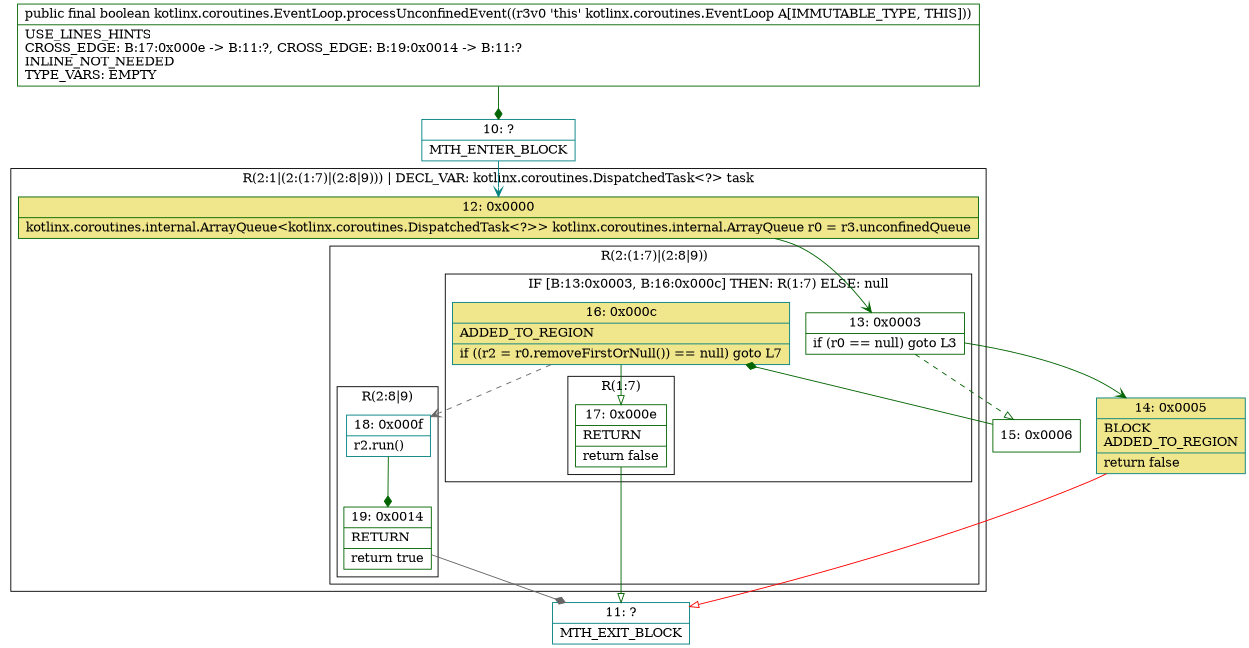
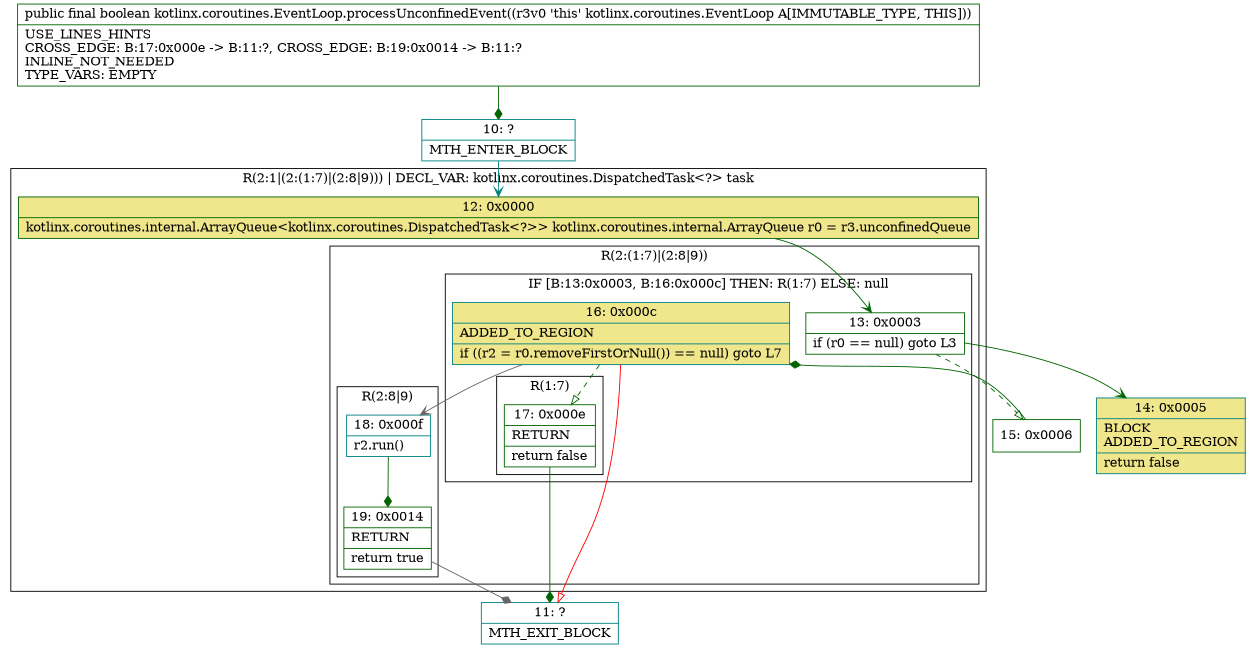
  digraph {
    node [color=darkgreen fillcolor=white shape=record style=filled]
    edge [arrowhead=onormal color=darkgreen]
    n1 [label="{17\:\ 0x000e|RETURN\l|return false\l}"]
    n2 [label="{13\:\ 0x0003|if (r0 == null) goto L3\l}"]
    n3 [color=teal fillcolor=khaki label="{16\:\ 0x000c|ADDED_TO_REGION\l|if ((r2 = r0.removeFirstOrNull()) == null) goto L7\l}"]
    n4 [color=teal label="{18\:\ 0x000f|r2.run()\l}"]
    n5 [label="{19\:\ 0x0014|RETURN\l|return true\l}"]
    n6 [fillcolor=khaki label="{12\:\ 0x0000|kotlinx.coroutines.internal.ArrayQueue\<kotlinx.coroutines.DispatchedTask\<?\>\> kotlinx.coroutines.internal.ArrayQueue r0 = r3.unconfinedQueue\l}"]
    n7 [color=teal label="{11\:\ ?|MTH_EXIT_BLOCK\l}"]
    n8 [color=teal fillcolor=khaki label="{14\:\ 0x0005|BLOCK\lADDED_TO_REGION\l|return false\l}"]
    n9 [label="{15\:\ 0x0006}"]
    n10 [color=teal label="{10\:\ ?|MTH_ENTER_BLOCK\l}"]
    n11 [label="{public final boolean kotlinx.coroutines.EventLoop.processUnconfinedEvent((r3v0 'this' kotlinx.coroutines.EventLoop A[IMMUTABLE_TYPE, THIS]))  | USE_LINES_HINTS\lCROSS_EDGE: B:17:0x000e \-\> B:11:?, CROSS_EDGE: B:19:0x0014 \-\> B:11:?\lINLINE_NOT_NEEDED\lTYPE_VARS: EMPTY\l}"]
    subgraph cluster_1 {
      label="R(2:1|(2:(1:7)|(2:8|9))) | DECL_VAR: kotlinx.coroutines.DispatchedTask\<?\> task\l"
      n6
      subgraph cluster_2 {
        label="R(2:(1:7)|(2:8|9))"
        subgraph cluster_3 {
          label="IF [B:13:0x0003, B:16:0x000c] THEN: R(1:7) ELSE: null"
          n2
          n3
          subgraph cluster_4 {
            label="R(1:7)"
            n1
          }
        }
        subgraph cluster_5 {
          label="R(2:8|9)"
          n4
          n5
        }
      }
    }
-   n1 -> n7
+   n1 -> n7 [arrowhead=diamond]
    n2 -> n8 [arrowhead=vee]
    n2 -> n9 [style=dashed]
-   n3 -> n1
-   n3 -> n4 [arrowhead=vee color=gray40 style=dashed]
+   n3 -> n1 [style=dashed]
+   n3 -> n4 [arrowhead=vee color=gray40 style=solid]
    n4 -> n5 [arrowhead=diamond]
    n5 -> n7 [arrowhead=diamond color=gray40]
    n6 -> n2 [arrowhead=vee]
-   n8 -> n7 [color=red]
+   n3 -> n7 [color=red]
    n9 -> n3 [arrowhead=diamond]
    n10 -> n6 [arrowhead=vee color=teal]
    n11 -> n10 [arrowhead=diamond]
  }
